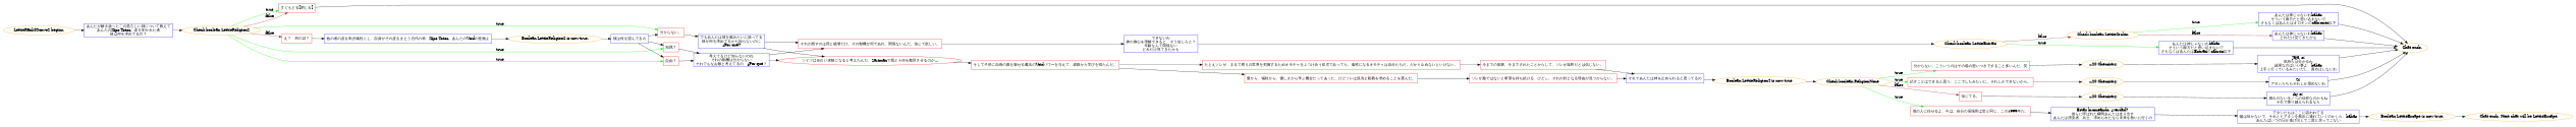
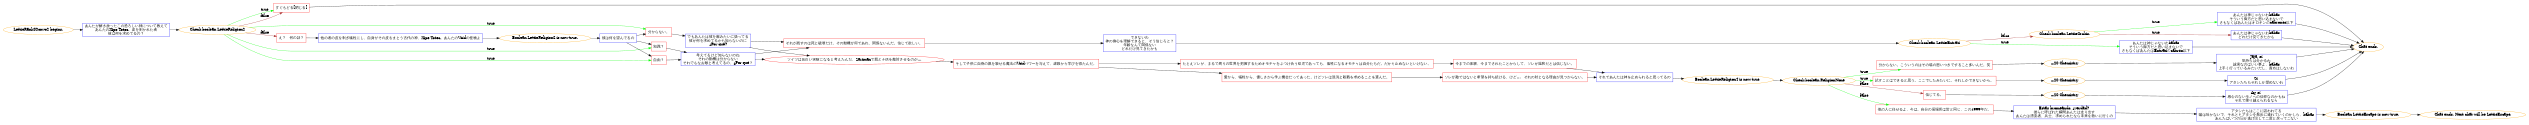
  digraph {
    rankdir=LR
    node [color=red shape=box]
    "LettieRank4Convo2 begins." [color=orange shape=""]
    n2 [color=blue label="あんたが解き放ったこの恐ろしい神について教えて\nあんたのXipe Totec、皮を剥かれた者\n彼は何を求めてるの？"]
    n3 [color=orange label="Check boolean LettieReligion2" shape=""]
    n4 [label="自由？"]
    n5 [label="知識？"]
    n6 [label="分からない。"]
    n7 [label="すぐもどる[閉じる]"]
    n8 [label="え？　何の話？"]
    n9 [color=blue label="考えてるけど知らないのね\nそれの動機は分からない\nそれでもなお敵と考えてるの、¿Por qué？"]
    n10 [color=blue label="でもあんたは彼を敵みたいに扱ってる\n彼が何を求めてるかも知らないのに\n¿Por qué?"]
    "Chat ends." [color=orange shape=""]
    n12 [color=blue label="他の者の皮を剥ぎ犠牲にし、自身がその皮をまとう古代の神、Xipe Totec。あんたのVoidの怪物よ"]
    n13 [label="ソイツは面白い実験になると考えたんだ、Zarimanで親と子供を敵対させるのが…" shape=ellipse]
    n14 [label="それが残すのは死と破壊だけ。その動機が何であれ、関係ないんだ。信じて欲しい。"]
    n15 [color=orange label="Boolean LettieReligion2 is now true." shape=""]
    n16 [label="そして子供に自身の親を殺せる魔法のVoidパワーを与えて、虐殺から学びを得たんだ。"]
    n17 [color=blue label="できないわ\n神の御心を理解できると、そう信じろと？\n年齢なんて関係ない\nどれだけ見てきたかも"]
    n18 [color=blue label="彼は何を望んでるの"]
    n19 [label="愛から、犠牲から、優しさから学ぶ機会だってあった。けどソレは混沌と殺戮を求めることを選んだ。"]
    n20 [label="たとえソレが、まるで周りの世界を把握するためオモチャをぶつけ合う幼児であっても、犠牲になるオモチャは自分たちだ。だから止めないといけない。"]
    n21 [color=orange label="Check boolean LettieEntrati" shape=""]
    n22 [label="ソレが敵ではないと希望を持ち続ける、けど…　それの対となる理由が見つからない。"]
    n23 [label="今までの体験、今までされたことからして、ソレが温和だとは信じない。"]
    n24 [color=blue label="あんたは神じゃないわbabas\nそういう御方だと思い込まないで\nさもなくばあんたはEntratiのcabrón以下"]
    n25 [color=orange label="Check boolean LettieOrokin" shape=""]
    n26 [color=blue label="それであんたは神を止められると思ってるの"]
    n27 [color=blue label="あんたは神じゃないわbabas\nそういう御方だと思い込まないで\nさもなくばあんたはオロキンのcabrones以下"]
    n28 [color=blue label="あんたは神じゃないわbabas\nどれだけ見てきたかも"]
    n29 [color=orange label="Boolean LettieReligion4 is now true." shape=""]
    n30 [color=orange label="Check boolean ReligionNone" shape=""]
    n31 [label="分からない。こういうのはその場の思いつきですること多いんだ。笑"]
    n32 [label="試すことはできると思う。ここでしたみたいに。それしかできないから。"]
    n33 [label="他の人に任せるよ、今は。自分の居場所は皆と同じ、この1999年だ。"]
    n34 [label="信じてる。"]
    n35 [color=orange label="+20 Chemistry" shape=""]
    n36 [color=orange label="+20 Chemistry" shape=""]
    n37 [color=blue label="Estás bromeando, ¿verdad? \n彼らに呼ばれた瞬間あんたは走り出す\nあんたは漂流者、兵士、求められたなら未来を救いに行くの"]
    n38 [color=orange label="+20 Chemistry" shape=""]
    n39 [color=blue label="Jaja, sí\n気持ちは分かるわ\n誠実なのはいい事よ、babas\n上手く行っているみたいだし、責めはしないわ"]
    n40 [color=blue label="Sí \nアタシたちもそれしか望めないわ"]
    n41 [color=blue label="アタシたちはここに囚われてる\n嘘は吐かないで、それともアタシを散歩に連れていくのかしら、babas\nあんたはいつの日か逃げ出して二度と戻ってこない"]
    n42 [color=blue label="Ay, sí \n感心のないモノへの信仰なのかもね\nそれで乗り越えられるなら"]
    n43 [color=orange label="Boolean LettieEscape is now true." shape=""]
    "Chat ends. Next chat will be LettieEscape." [color=orange shape=""]
    "LettieRank4Convo2 begins." -> n2
    n2 -> n3
    n3 -> n4 [color=green label=true]
    n3 -> n5 [color=green label=true]
    n3 -> n6 [color=green label=true]
    n3 -> n7 [color=green label=true]
    n3 -> n7 [color=brown label=false]
    n3 -> n8 [color=brown label=false]
    n4 -> n9
    n5 -> n9
    n6 -> n10
    n7 -> "Chat ends."
    n8 -> n12
    n9 -> n13
    n9 -> n14
    n10 -> n13
    n10 -> n14
    n12 -> n15
    n13 -> n16
    n14 -> n17
    n15 -> n18
    n16 -> n19
    n16 -> n20
    n17 -> n21
    n18 -> n4
    n18 -> n5
    n18 -> n6
    n19 -> n22
    n20 -> n23
    n21 -> n24 [color=green label=true]
    n21 -> n25 [color=brown label=false]
    n22 -> n26
    n23 -> n26
    n24 -> "Chat ends."
    n25 -> n27 [color=green label=true]
-   n25 -> n28 [color=brown label=false]
+   n25 -> n28 [color=brown label=true]
    n26 -> n29
    n27 -> "Chat ends."
    n28 -> "Chat ends."
    n29 -> n30
    n30 -> n31 [color=green label=true]
    n30 -> n32 [color=green label=true]
-   n30 -> n33 [color=green label=true]
+   n30 -> n33 [color=green label=false]
    n30 -> n34 [color=brown label=false]
    n31 -> n35
    n32 -> n36
    n33 -> n37
    n34 -> n38
    n35 -> n39
    n36 -> n40
    n37 -> n41
    n38 -> n42
    n39 -> "Chat ends."
    n40 -> "Chat ends."
    n41 -> n43
    n42 -> "Chat ends."
    n43 -> "Chat ends. Next chat will be LettieEscape."
  }
